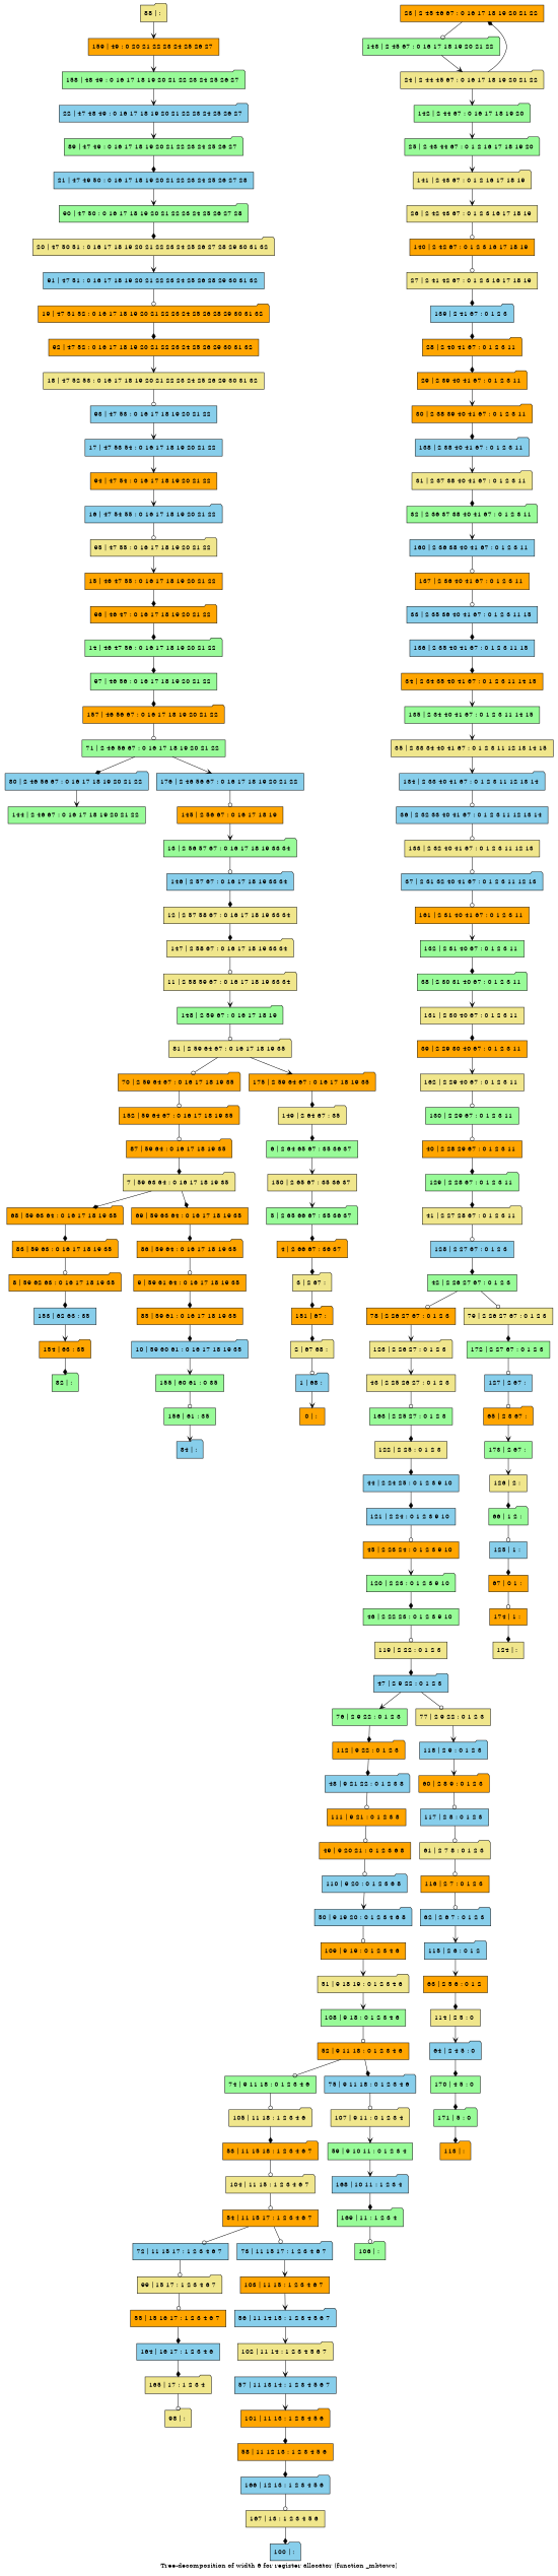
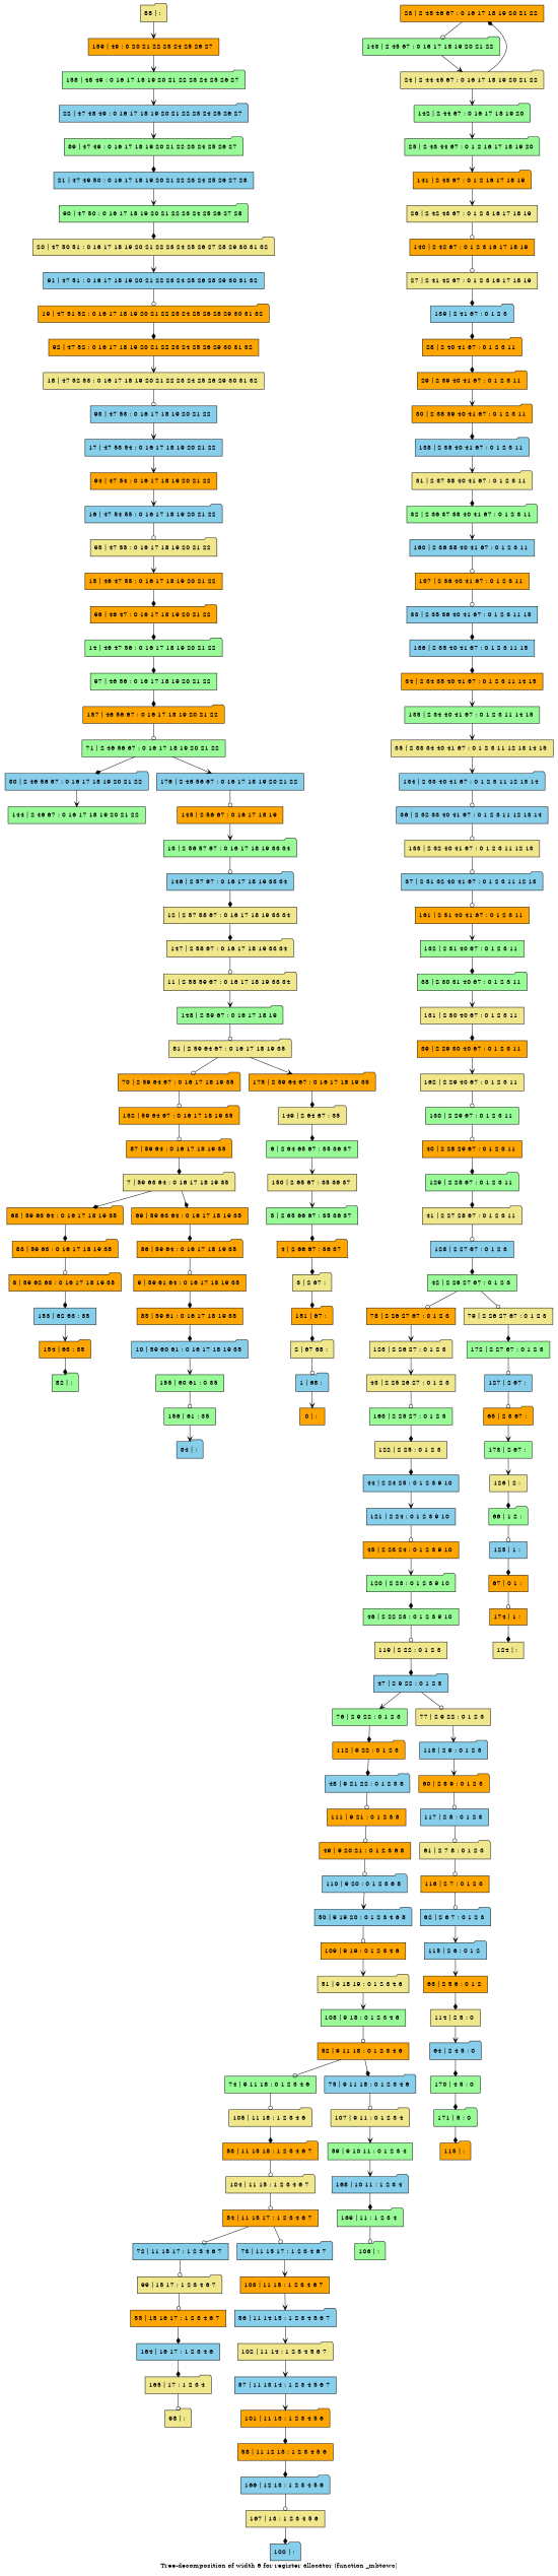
  digraph {
    label="Tree-decomposition of width 6 for register allocator (function _mbtowc)"
    node [fillcolor=orange shape=folder style=filled]
    edge [arrowhead=diamond]
    n1 [label="0 | : " shape=box]
    n2 [fillcolor=skyblue label="1 | 68 : "]
    n3 [fillcolor=khaki label="2 | 67 68 : "]
    n4 [fillcolor=khaki label="3 | 2 67 : "]
    n5 [label="151 | 67 : "]
    n6 [label="4 | 2 66 67 : 36 37 "]
    n7 [fillcolor=palegreen label="5 | 2 65 66 67 : 35 36 37 "]
    n8 [fillcolor=palegreen label="6 | 2 64 65 67 : 35 36 37 " shape=box]
    n9 [fillcolor=khaki label="150 | 2 65 67 : 35 36 37 " shape=box]
    n10 [fillcolor=khaki label="7 | 59 63 64 : 0 16 17 18 19 35 "]
    n11 [label="68 | 59 63 64 : 0 16 17 18 19 35 "]
    n12 [label="69 | 59 63 64 : 0 16 17 18 19 35 " shape=box]
    n13 [label="83 | 59 63 : 0 16 17 18 19 35 "]
    n14 [label="86 | 59 64 : 0 16 17 18 19 35 "]
    n15 [label="8 | 59 62 63 : 0 16 17 18 19 35 "]
    n16 [fillcolor=skyblue label="153 | 62 63 : 35 " shape=box]
    n17 [label="154 | 63 : 35 "]
    n18 [label="9 | 59 61 64 : 0 16 17 18 19 35 " shape=box]
    n19 [label="85 | 59 61 : 0 16 17 18 19 35 " shape=box]
    n20 [fillcolor=skyblue label="10 | 59 60 61 : 0 16 17 18 19 35 "]
    n21 [fillcolor=palegreen label="155 | 60 61 : 0 35 " shape=box]
    n22 [fillcolor=palegreen label="156 | 61 : 35 " shape=box]
    n23 [fillcolor=khaki label="11 | 2 58 59 67 : 0 16 17 18 19 33 34 "]
    n24 [fillcolor=palegreen label="148 | 2 59 67 : 0 16 17 18 19 "]
    n25 [fillcolor=khaki label="81 | 2 59 64 67 : 0 16 17 18 19 35 "]
    n26 [fillcolor=khaki label="12 | 2 57 58 67 : 0 16 17 18 19 33 34 " shape=box]
    n27 [fillcolor=khaki label="147 | 2 58 67 : 0 16 17 18 19 33 34 "]
    n28 [fillcolor=palegreen label="13 | 2 56 57 67 : 0 16 17 18 19 33 34 "]
    n29 [fillcolor=skyblue label="146 | 2 57 67 : 0 16 17 18 19 33 34 "]
    n30 [fillcolor=palegreen label="14 | 46 47 56 : 0 16 17 18 19 20 21 22 "]
    n31 [fillcolor=palegreen label="97 | 46 56 : 0 16 17 18 19 20 21 22 " shape=box]
    n32 [label="157 | 46 56 67 : 0 16 17 18 19 20 21 22 "]
    n33 [label="15 | 46 47 55 : 0 16 17 18 19 20 21 22 " shape=box]
    n34 [label="96 | 46 47 : 0 16 17 18 19 20 21 22 "]
    n35 [fillcolor=skyblue label="16 | 47 54 55 : 0 16 17 18 19 20 21 22 "]
    n36 [fillcolor=khaki label="95 | 47 55 : 0 16 17 18 19 20 21 22 "]
    n37 [fillcolor=skyblue label="17 | 47 53 54 : 0 16 17 18 19 20 21 22 " shape=box]
    n38 [label="94 | 47 54 : 0 16 17 18 19 20 21 22 " shape=box]
    n39 [fillcolor=khaki label="18 | 47 52 53 : 0 16 17 18 19 20 21 22 23 24 25 26 29 30 31 32 " shape=box]
    n40 [fillcolor=skyblue label="93 | 47 53 : 0 16 17 18 19 20 21 22 " shape=box]
    n41 [label="19 | 47 51 52 : 0 16 17 18 19 20 21 22 23 24 25 26 28 29 30 31 32 "]
    n42 [label="92 | 47 52 : 0 16 17 18 19 20 21 22 23 24 25 26 29 30 31 32 " shape=box]
    n43 [fillcolor=khaki label="20 | 47 50 51 : 0 16 17 18 19 20 21 22 23 24 25 26 27 28 29 30 31 32 "]
    n44 [fillcolor=skyblue label="91 | 47 51 : 0 16 17 18 19 20 21 22 23 24 25 26 28 29 30 31 32 " shape=box]
    n45 [fillcolor=skyblue label="21 | 47 49 50 : 0 16 17 18 19 20 21 22 23 24 25 26 27 28 " shape=box]
    n46 [fillcolor=palegreen label="90 | 47 50 : 0 16 17 18 19 20 21 22 23 24 25 26 27 28 "]
    n47 [fillcolor=skyblue label="22 | 47 48 49 : 0 16 17 18 19 20 21 22 23 24 25 26 27 "]
    n48 [fillcolor=palegreen label="89 | 47 49 : 0 16 17 18 19 20 21 22 23 24 25 26 27 "]
    n49 [label="23 | 2 45 46 67 : 0 16 17 18 19 20 21 22 " shape=box]
    n50 [fillcolor=palegreen label="143 | 2 45 67 : 0 16 17 18 19 20 21 22 "]
    n51 [fillcolor=khaki label="24 | 2 44 45 67 : 0 16 17 18 19 20 21 22 "]
    n52 [fillcolor=palegreen label="142 | 2 44 67 : 0 16 17 18 19 20 "]
    n53 [fillcolor=palegreen label="25 | 2 43 44 67 : 0 1 2 16 17 18 19 20 "]
-   n54 [fillcolor=khaki label="141 | 2 43 67 : 0 1 2 16 17 18 19 "]
+   n54 [label="141 | 2 43 67 : 0 1 2 16 17 18 19 "]
    n55 [fillcolor=khaki label="26 | 2 42 43 67 : 0 1 2 3 16 17 18 19 " shape=box]
    n56 [label="140 | 2 42 67 : 0 1 2 3 16 17 18 19 " shape=box]
    n57 [fillcolor=khaki label="27 | 2 41 42 67 : 0 1 2 3 16 17 18 19 " shape=box]
    n58 [fillcolor=skyblue label="139 | 2 41 67 : 0 1 2 3 "]
    n59 [label="28 | 2 40 41 67 : 0 1 2 3 11 "]
    n60 [label="29 | 2 39 40 41 67 : 0 1 2 3 11 "]
    n61 [label="30 | 2 38 39 40 41 67 : 0 1 2 3 11 "]
    n62 [fillcolor=skyblue label="138 | 2 38 40 41 67 : 0 1 2 3 11 "]
    n63 [fillcolor=khaki label="31 | 2 37 38 40 41 67 : 0 1 2 3 11 "]
    n64 [fillcolor=palegreen label="32 | 2 36 37 38 40 41 67 : 0 1 2 3 11 "]
    n65 [fillcolor=skyblue label="160 | 2 36 38 40 41 67 : 0 1 2 3 11 " shape=box]
    n66 [label="137 | 2 36 40 41 67 : 0 1 2 3 11 " shape=box]
    n67 [fillcolor=skyblue label="33 | 2 35 36 40 41 67 : 0 1 2 3 11 15 " shape=box]
    n68 [fillcolor=skyblue label="136 | 2 35 40 41 67 : 0 1 2 3 11 15 " shape=box]
    n69 [label="34 | 2 34 35 40 41 67 : 0 1 2 3 11 14 15 " shape=box]
    n70 [fillcolor=palegreen label="135 | 2 34 40 41 67 : 0 1 2 3 11 14 15 " shape=box]
    n71 [fillcolor=khaki label="35 | 2 33 34 40 41 67 : 0 1 2 3 11 12 13 14 15 " shape=box]
    n72 [fillcolor=skyblue label="134 | 2 33 40 41 67 : 0 1 2 3 11 12 13 14 "]
    n73 [fillcolor=skyblue label="36 | 2 32 33 40 41 67 : 0 1 2 3 11 12 13 14 " shape=box]
    n74 [fillcolor=khaki label="133 | 2 32 40 41 67 : 0 1 2 3 11 12 13 " shape=box]
    n75 [fillcolor=skyblue label="37 | 2 31 32 40 41 67 : 0 1 2 3 11 12 13 "]
    n76 [label="161 | 2 31 40 41 67 : 0 1 2 3 11 " shape=box]
    n77 [fillcolor=palegreen label="132 | 2 31 40 67 : 0 1 2 3 11 " shape=box]
    n78 [fillcolor=palegreen label="38 | 2 30 31 40 67 : 0 1 2 3 11 "]
    n79 [fillcolor=khaki label="131 | 2 30 40 67 : 0 1 2 3 11 " shape=box]
    n80 [label="39 | 2 29 30 40 67 : 0 1 2 3 11 " shape=box]
    n81 [fillcolor=khaki label="162 | 2 29 40 67 : 0 1 2 3 11 " shape=box]
    n82 [fillcolor=palegreen label="130 | 2 29 67 : 0 1 2 3 11 " shape=box]
    n83 [label="40 | 2 28 29 67 : 0 1 2 3 11 " shape=box]
    n84 [fillcolor=palegreen label="129 | 2 28 67 : 0 1 2 3 11 "]
    n85 [fillcolor=khaki label="41 | 2 27 28 67 : 0 1 2 3 11 "]
    n86 [fillcolor=skyblue label="128 | 2 27 67 : 0 1 2 3 " shape=box]
    n87 [fillcolor=palegreen label="42 | 2 26 27 67 : 0 1 2 3 " shape=box]
    n88 [label="78 | 2 26 27 67 : 0 1 2 3 " shape=box]
    n89 [fillcolor=khaki label="79 | 2 26 27 67 : 0 1 2 3 " shape=box]
    n90 [fillcolor=khaki label="123 | 2 26 27 : 0 1 2 3 "]
    n91 [fillcolor=palegreen label="172 | 2 27 67 : 0 1 2 3 " shape=box]
    n92 [fillcolor=khaki label="43 | 2 25 26 27 : 0 1 2 3 " shape=box]
    n93 [fillcolor=palegreen label="163 | 2 25 27 : 0 1 2 3 " shape=box]
    n94 [fillcolor=khaki label="122 | 2 25 : 0 1 2 3 " shape=box]
    n95 [fillcolor=skyblue label="44 | 2 24 25 : 0 1 2 3 9 10 " shape=box]
    n96 [fillcolor=skyblue label="121 | 2 24 : 0 1 2 3 9 10 " shape=box]
    n97 [label="45 | 2 23 24 : 0 1 2 3 9 10 " shape=box]
    n98 [fillcolor=palegreen label="120 | 2 23 : 0 1 2 3 9 10 "]
    n99 [fillcolor=palegreen label="46 | 2 22 23 : 0 1 2 3 9 10 " shape=box]
    n100 [fillcolor=khaki label="119 | 2 22 : 0 1 2 3 " shape=box]
    n101 [fillcolor=skyblue label="47 | 2 9 22 : 0 1 2 3 "]
    n102 [fillcolor=palegreen label="76 | 2 9 22 : 0 1 2 3 " shape=box]
    n103 [fillcolor=khaki label="77 | 2 9 22 : 0 1 2 3 " shape=box]
    n104 [label="112 | 9 22 : 0 1 2 3 "]
    n105 [fillcolor=skyblue label="118 | 2 9 : 0 1 2 3 "]
    n106 [fillcolor=skyblue label="48 | 9 21 22 : 0 1 2 3 8 "]
    n107 [label="111 | 9 21 : 0 1 2 3 8 " shape=box]
    n108 [label="49 | 9 20 21 : 0 1 2 3 6 8 " shape=box]
    n109 [fillcolor=skyblue label="110 | 9 20 : 0 1 2 3 6 8 "]
    n110 [fillcolor=skyblue label="50 | 9 19 20 : 0 1 2 3 4 6 8 "]
    n111 [label="109 | 9 19 : 0 1 2 3 4 6 " shape=box]
    n112 [fillcolor=khaki label="51 | 9 18 19 : 0 1 2 3 4 6 "]
    n113 [fillcolor=palegreen label="108 | 9 18 : 0 1 2 3 4 6 " shape=box]
    n114 [label="52 | 9 11 18 : 0 1 2 3 4 6 " shape=box]
    n115 [fillcolor=palegreen label="74 | 9 11 18 : 0 1 2 3 4 6 " shape=box]
    n116 [fillcolor=skyblue label="75 | 9 11 18 : 0 1 2 3 4 6 "]
    n117 [fillcolor=khaki label="105 | 11 18 : 1 2 3 4 6 "]
    n118 [fillcolor=khaki label="107 | 9 11 : 0 1 2 3 4 "]
    n119 [label="53 | 11 15 18 : 1 2 3 4 6 7 "]
    n120 [fillcolor=khaki label="104 | 11 15 : 1 2 3 4 6 7 "]
    n121 [label="54 | 11 15 17 : 1 2 3 4 6 7 " shape=box]
    n122 [fillcolor=skyblue label="72 | 11 15 17 : 1 2 3 4 6 7 " shape=box]
    n123 [fillcolor=skyblue label="73 | 11 15 17 : 1 2 3 4 6 7 "]
    n124 [fillcolor=khaki label="99 | 15 17 : 1 2 3 4 6 7 "]
    n125 [label="103 | 11 15 : 1 2 3 4 6 7 " shape=box]
    n126 [label="55 | 15 16 17 : 1 2 3 4 6 7 " shape=box]
    n127 [fillcolor=skyblue label="164 | 16 17 : 1 2 3 4 6 " shape=box]
    n128 [fillcolor=khaki label="165 | 17 : 1 2 3 4 "]
    n129 [fillcolor=skyblue label="56 | 11 14 15 : 1 2 3 4 5 6 7 "]
    n130 [fillcolor=khaki label="102 | 11 14 : 1 2 3 4 5 6 7 "]
    n131 [fillcolor=skyblue label="57 | 11 13 14 : 1 2 3 4 5 6 7 " shape=box]
    n132 [label="101 | 11 13 : 1 2 3 4 5 6 "]
    n133 [label="58 | 11 12 13 : 1 2 3 4 5 6 " shape=box]
    n134 [fillcolor=skyblue label="166 | 12 13 : 1 2 3 4 5 6 "]
    n135 [fillcolor=khaki label="167 | 13 : 1 2 3 4 5 6 " shape=box]
    n136 [fillcolor=palegreen label="59 | 9 10 11 : 0 1 2 3 4 " shape=box]
    n137 [fillcolor=skyblue label="168 | 10 11 : 1 2 3 4 "]
    n138 [fillcolor=palegreen label="169 | 11 : 1 2 3 4 "]
    n139 [label="60 | 2 8 9 : 0 1 2 3 "]
    n140 [fillcolor=skyblue label="117 | 2 8 : 0 1 2 3 " shape=box]
    n141 [fillcolor=khaki label="61 | 2 7 8 : 0 1 2 3 "]
    n142 [label="116 | 2 7 : 0 1 2 3 " shape=box]
    n143 [fillcolor=skyblue label="62 | 2 6 7 : 0 1 2 3 "]
    n144 [fillcolor=skyblue label="115 | 2 6 : 0 1 2 "]
    n145 [label="63 | 2 5 6 : 0 1 2 " shape=box]
    n146 [fillcolor=khaki label="114 | 2 5 : 0 " shape=box]
    n147 [fillcolor=skyblue label="64 | 2 4 5 : 0 "]
    n148 [fillcolor=palegreen label="170 | 4 5 : 0 " shape=box]
    n149 [fillcolor=palegreen label="171 | 5 : 0 "]
    n150 [label="65 | 2 3 67 : "]
    n151 [fillcolor=palegreen label="173 | 2 67 : " shape=box]
    n152 [fillcolor=khaki label="126 | 2 : " shape=box]
    n153 [fillcolor=palegreen label="66 | 1 2 : "]
    n154 [fillcolor=skyblue label="125 | 1 : " shape=box]
    n155 [label="67 | 0 1 : " shape=box]
    n156 [label="174 | 1 : " shape=box]
    n157 [fillcolor=khaki label="124 | : " shape=box]
    n158 [label="70 | 2 59 64 67 : 0 16 17 18 19 35 "]
    n159 [label="152 | 59 64 67 : 0 16 17 18 19 35 "]
    n160 [label="87 | 59 64 : 0 16 17 18 19 35 "]
    n161 [fillcolor=palegreen label="71 | 2 46 56 67 : 0 16 17 18 19 20 21 22 " shape=box]
    n162 [fillcolor=skyblue label="80 | 2 46 56 67 : 0 16 17 18 19 20 21 22 "]
    n163 [fillcolor=skyblue label="176 | 2 46 56 67 : 0 16 17 18 19 20 21 22 " shape=box]
    n164 [fillcolor=palegreen label="144 | 2 46 67 : 0 16 17 18 19 20 21 22 " shape=box]
    n165 [label="145 | 2 56 67 : 0 16 17 18 19 " shape=box]
    n166 [fillcolor=skyblue label="127 | 2 67 : " shape=box]
    n167 [label="175 | 2 59 64 67 : 0 16 17 18 19 35 "]
    n168 [fillcolor=khaki label="149 | 2 64 67 : 35 "]
    n169 [fillcolor=palegreen label="82 | : "]
    n170 [fillcolor=skyblue label="84 | : "]
    n171 [fillcolor=khaki label="88 | : "]
    n172 [label="159 | 49 : 0 20 21 22 23 24 25 26 27 " shape=box]
    n173 [fillcolor=palegreen label="158 | 48 49 : 0 16 17 18 19 20 21 22 23 24 25 26 27 "]
    n174 [fillcolor=khaki label="98 | : "]
    n175 [fillcolor=skyblue label="100 | : "]
    n176 [fillcolor=palegreen label="106 | : "]
    n177 [label="113 | : "]
    n2 -> n1 [arrowhead=vee]
    n3 -> n2 [arrowhead=odot]
    n4 -> n5
    n5 -> n3
    n6 -> n4
    n7 -> n6
    n8 -> n9 [arrowhead=vee]
    n9 -> n7 [arrowhead=vee]
    n10 -> n11
    n10 -> n12
    n11 -> n13
    n12 -> n14
    n13 -> n15 [arrowhead=odot]
    n14 -> n18 [arrowhead=odot]
    n15 -> n16
    n16 -> n17 [arrowhead=vee]
    n17 -> n169
    n18 -> n19
    n19 -> n20
    n20 -> n21 [arrowhead=vee]
    n21 -> n22 [arrowhead=odot]
    n22 -> n170 [arrowhead=vee]
    n23 -> n24 [arrowhead=vee]
    n24 -> n25 [arrowhead=odot]
    n25 -> n158 [arrowhead=odot]
    n25 -> n167 [arrowhead=vee]
    n26 -> n27
    n27 -> n23 [arrowhead=odot]
    n28 -> n29 [arrowhead=odot]
    n29 -> n26
    n30 -> n31
    n31 -> n32
    n32 -> n161 [arrowhead=odot]
    n33 -> n34
    n34 -> n30
    n35 -> n36 [arrowhead=odot]
    n36 -> n33 [arrowhead=vee]
    n37 -> n38 [arrowhead=vee]
    n38 -> n35 [arrowhead=vee]
    n39 -> n40 [arrowhead=odot]
    n40 -> n37 [arrowhead=vee]
    n41 -> n42
    n42 -> n39 [arrowhead=vee]
    n43 -> n44 [arrowhead=vee]
    n44 -> n41 [arrowhead=odot]
    n45 -> n46 [arrowhead=vee]
    n46 -> n43
    n47 -> n48 [arrowhead=vee]
    n48 -> n45
    n49 -> n50 [arrowhead=odot]
    n50 -> n51 [arrowhead=vee]
    n51 -> n49
    n51 -> n52 [arrowhead=vee]
    n52 -> n53 [arrowhead=vee]
    n53 -> n54 [arrowhead=vee]
    n54 -> n55 [arrowhead=vee]
    n55 -> n56 [arrowhead=odot]
    n56 -> n57 [arrowhead=odot]
    n57 -> n58
    n58 -> n59
    n59 -> n60
    n60 -> n61 [arrowhead=vee]
    n61 -> n62
    n62 -> n63 [arrowhead=vee]
    n63 -> n64
    n64 -> n65 [arrowhead=vee]
    n65 -> n66 [arrowhead=odot]
    n66 -> n67 [arrowhead=odot]
    n67 -> n68
    n68 -> n69
    n69 -> n70 [arrowhead=vee]
    n70 -> n71 [arrowhead=vee]
    n71 -> n72 [arrowhead=vee]
    n72 -> n73 [arrowhead=odot]
    n73 -> n74 [arrowhead=odot]
    n74 -> n75 [arrowhead=odot]
    n75 -> n76 [arrowhead=odot]
    n76 -> n77 [arrowhead=vee]
    n77 -> n78
    n78 -> n79 [arrowhead=vee]
    n79 -> n80
    n80 -> n81 [arrowhead=vee]
    n81 -> n82 [arrowhead=odot]
    n82 -> n83 [arrowhead=odot]
    n83 -> n84
    n84 -> n85
    n85 -> n86 [arrowhead=odot]
    n86 -> n87
    n87 -> n88 [arrowhead=odot]
    n87 -> n89 [arrowhead=odot]
    n88 -> n90 [arrowhead=vee]
    n89 -> n91
    n90 -> n92 [arrowhead=vee]
    n91 -> n166 [arrowhead=odot]
    n92 -> n93 [arrowhead=odot]
    n93 -> n94
    n94 -> n95
-   n95 -> n96
+   n95 -> n96 [arrowhead=vee]
    n96 -> n97 [arrowhead=odot]
    n97 -> n98 [arrowhead=vee]
    n98 -> n99
    n99 -> n100 [arrowhead=odot]
    n100 -> n101
    n101 -> n102 [arrowhead=vee]
    n101 -> n103 [arrowhead=odot]
    n102 -> n104
    n103 -> n105 [arrowhead=vee]
    n104 -> n106
    n105 -> n139 [arrowhead=vee]
    n106 -> n107 [arrowhead=odot]
    n107 -> n108 [arrowhead=odot]
    n108 -> n109 [arrowhead=odot]
    n109 -> n110 [arrowhead=vee]
    n110 -> n111 [arrowhead=odot]
    n111 -> n112 [arrowhead=vee]
    n112 -> n113 [arrowhead=vee]
    n113 -> n114 [arrowhead=odot]
    n114 -> n115 [arrowhead=odot]
    n114 -> n116
    n115 -> n117 [arrowhead=odot]
    n116 -> n118 [arrowhead=odot]
    n117 -> n119
    n118 -> n136 [arrowhead=vee]
    n119 -> n120 [arrowhead=odot]
    n120 -> n121 [arrowhead=odot]
    n121 -> n122 [arrowhead=odot]
    n121 -> n123 [arrowhead=odot]
    n122 -> n124 [arrowhead=odot]
    n123 -> n125 [arrowhead=vee]
    n124 -> n126 [arrowhead=odot]
    n125 -> n129 [arrowhead=vee]
    n126 -> n127
    n127 -> n128
    n128 -> n174 [arrowhead=odot]
    n129 -> n130 [arrowhead=vee]
    n130 -> n131 [arrowhead=vee]
    n131 -> n132 [arrowhead=vee]
    n132 -> n133
    n133 -> n134
    n134 -> n135 [arrowhead=odot]
    n135 -> n175
    n136 -> n137 [arrowhead=vee]
    n137 -> n138
    n138 -> n176 [arrowhead=odot]
    n139 -> n140 [arrowhead=odot]
    n140 -> n141 [arrowhead=odot]
    n141 -> n142 [arrowhead=odot]
    n142 -> n143 [arrowhead=odot]
    n143 -> n144 [arrowhead=vee]
    n144 -> n145 [arrowhead=vee]
    n145 -> n146
    n146 -> n147 [arrowhead=vee]
    n147 -> n148
    n148 -> n149
    n149 -> n177
    n150 -> n151 [arrowhead=vee]
    n151 -> n152 [arrowhead=vee]
    n152 -> n153
    n153 -> n154 [arrowhead=odot]
    n154 -> n155
    n155 -> n156 [arrowhead=odot]
    n156 -> n157
    n158 -> n159 [arrowhead=odot]
    n159 -> n160 [arrowhead=odot]
    n160 -> n10
    n161 -> n162
    n161 -> n163 [arrowhead=vee]
    n162 -> n164 [arrowhead=vee]
    n163 -> n165 [arrowhead=odot]
    n165 -> n28 [arrowhead=vee]
    n166 -> n150 [arrowhead=odot]
    n167 -> n168
    n168 -> n8
    n171 -> n172 [arrowhead=vee]
    n172 -> n173 [arrowhead=vee]
    n173 -> n47 [arrowhead=vee]
  }
